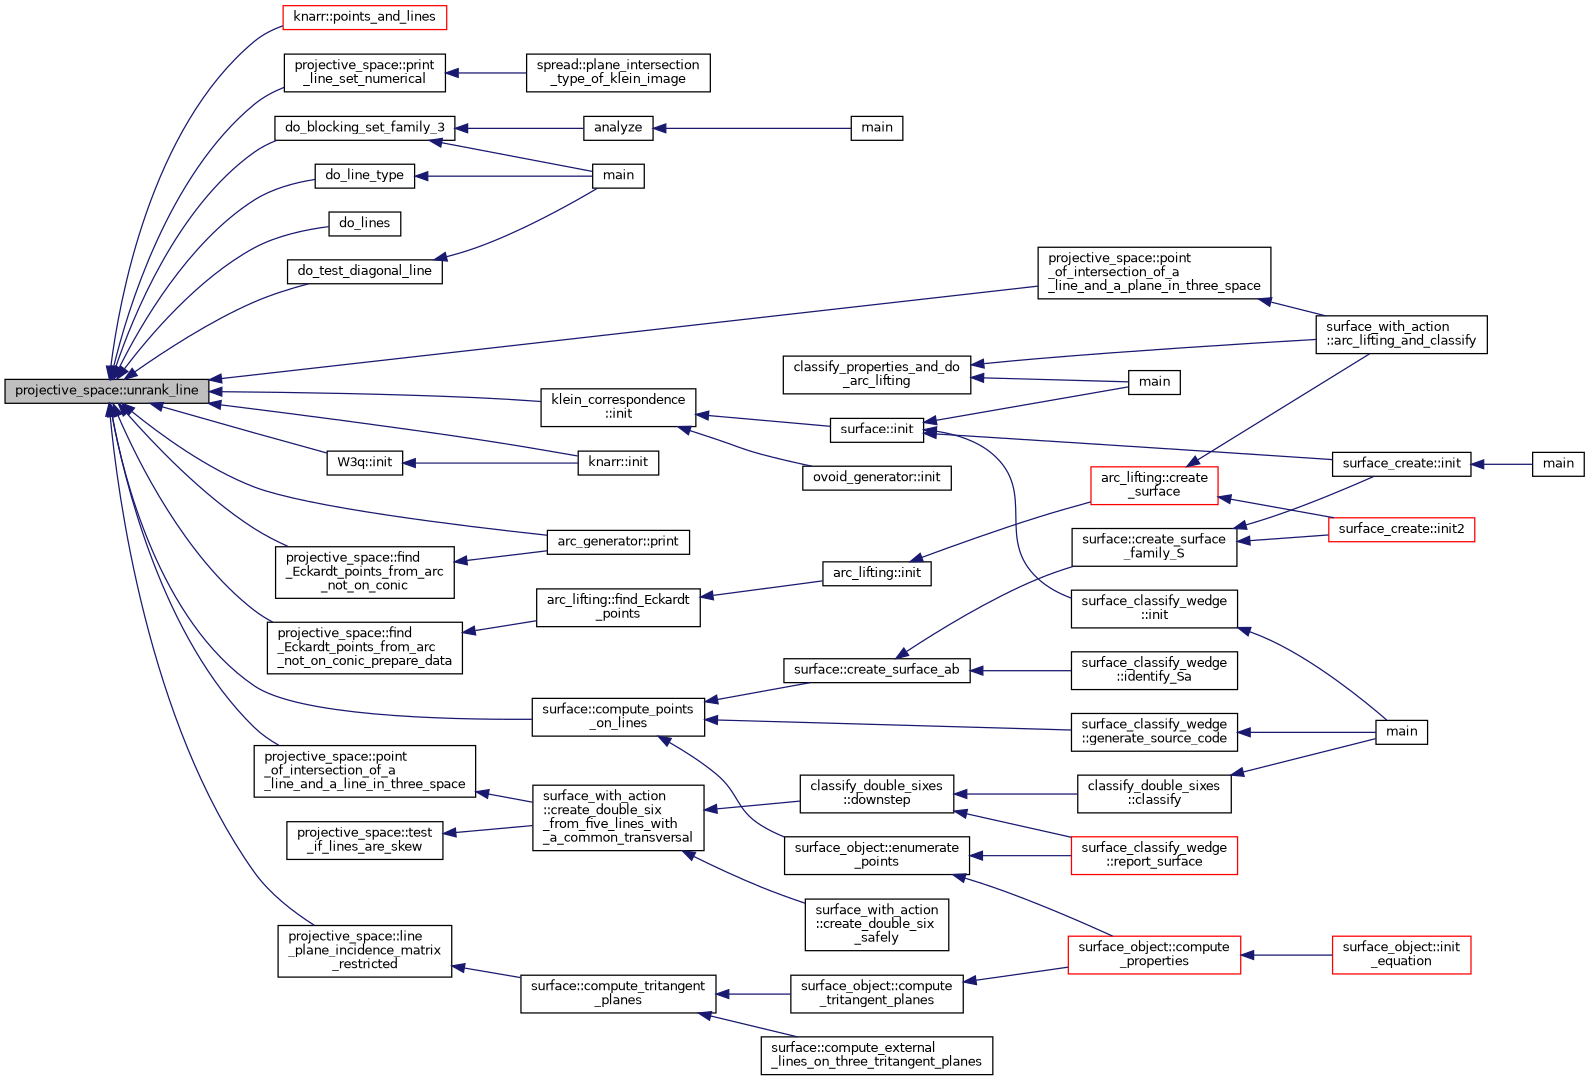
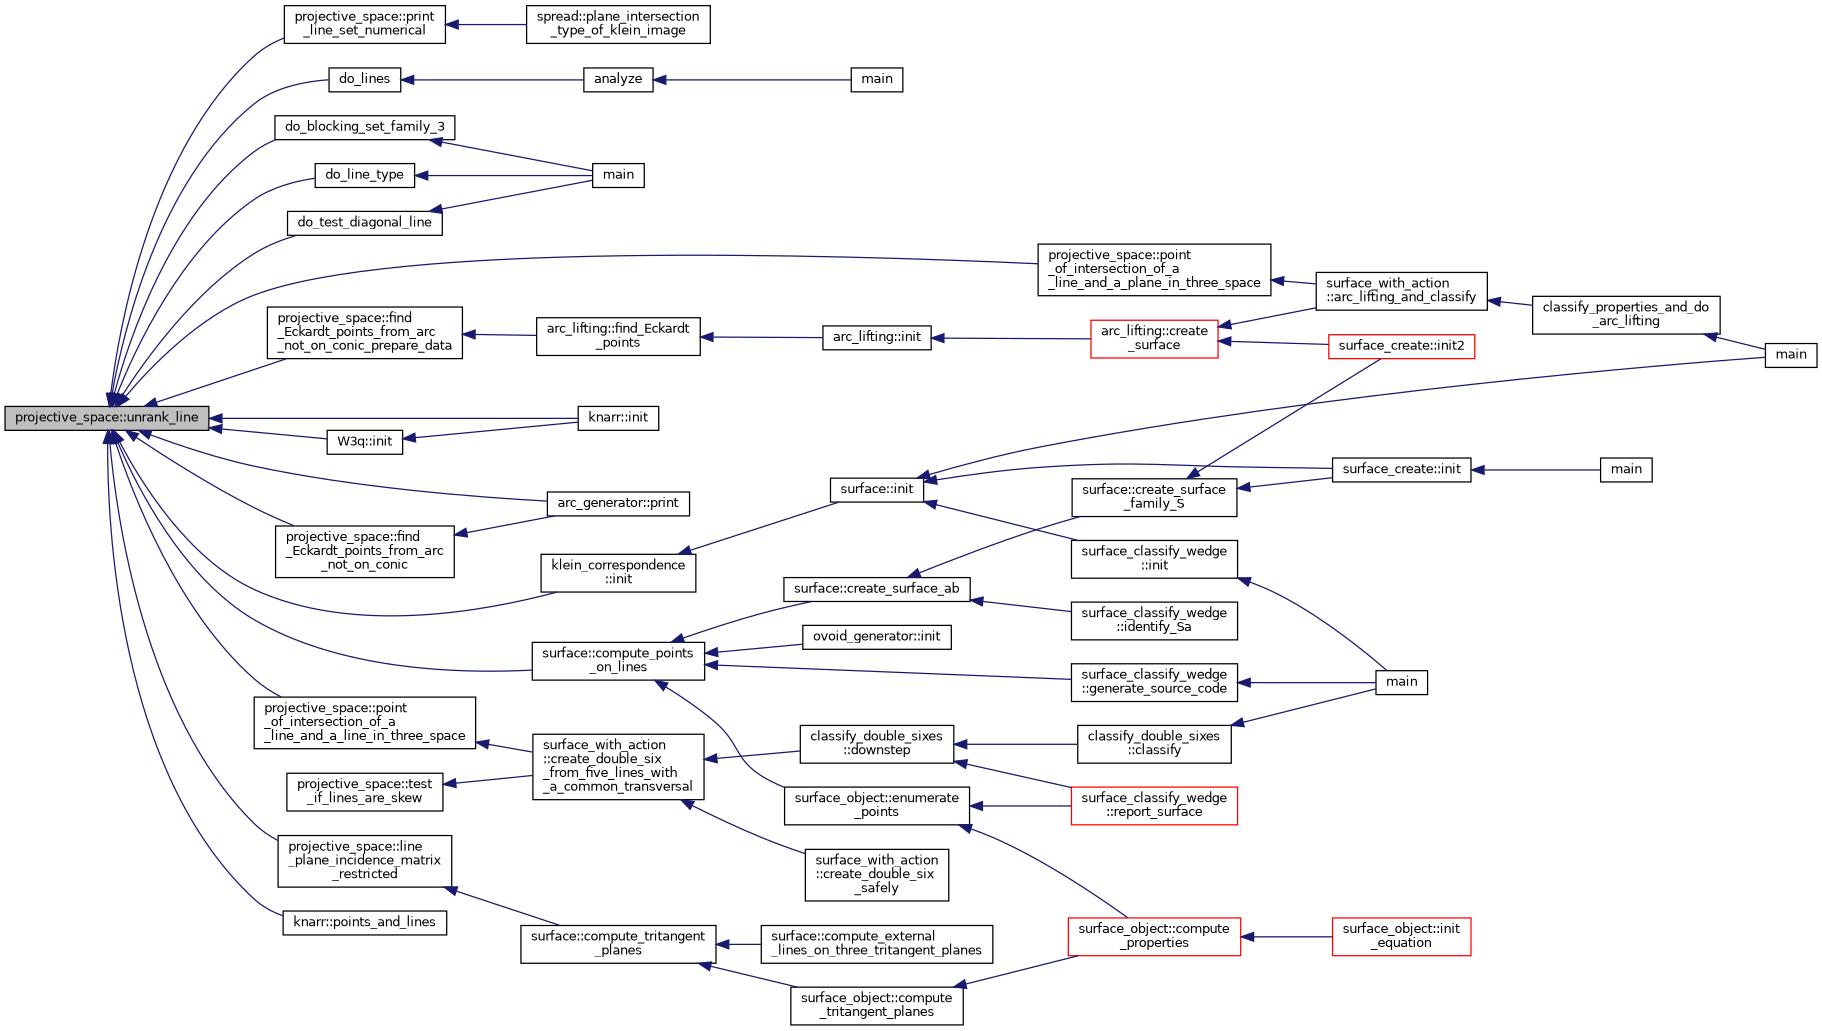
  digraph {
    rankdir=LR
    node [color=black fillcolor=white fontname=Helvetica fontsize=10 shape=record style=filled]
    edge [color=midnightblue dir=back fontname=Helvetica fontsize=10 labelfontname=Helvetica labelfontsize=10 style=solid]
    n1 [fillcolor=grey75 fontcolor=black height=0.2 label="projective_space::unrank_line" width=0.4]
    n2 [height=0.2 label=do_lines width=0.4]
    n3 [height=0.2 label=do_blocking_set_family_3 width=0.4]
    n4 [height=0.2 label=do_line_type width=0.4]
    n5 [height=0.2 label=do_test_diagonal_line width=0.4]
    n6 [height=0.2 label="klein_correspondence\l::init" width=0.4]
    n7 [height=0.2 label="knarr::init" width=0.4]
-   n8 [color=red height=0.2 label="knarr::points_and_lines" width=0.4]
+   n8 [height=0.2 label="knarr::points_and_lines" width=0.4]
    n9 [height=0.2 label="projective_space::find\l_Eckardt_points_from_arc\l_not_on_conic" width=0.4]
    n10 [height=0.2 label="projective_space::find\l_Eckardt_points_from_arc\l_not_on_conic_prepare_data" width=0.4]
    n11 [height=0.2 label="projective_space::print\l_line_set_numerical" width=0.4]
    n12 [height=0.2 label="projective_space::line\l_plane_incidence_matrix\l_restricted" width=0.4]
    n13 [height=0.2 label="projective_space::point\l_of_intersection_of_a\l_line_and_a_line_in_three_space" width=0.4]
    n14 [height=0.2 label="projective_space::point\l_of_intersection_of_a\l_line_and_a_plane_in_three_space" width=0.4]
    n15 [height=0.2 label="surface::compute_points\l_on_lines" width=0.4]
    n16 [height=0.2 label="W3q::init" width=0.4]
    n17 [height=0.2 label="arc_generator::print" width=0.4]
    n18 [height=0.2 label=analyze width=0.4]
    n19 [height=0.2 label=main width=0.4]
    n20 [height=0.2 label="ovoid_generator::init" width=0.4]
    n21 [height=0.2 label="surface::init" width=0.4]
    n22 [height=0.2 label="arc_lifting::find_Eckardt\l_points" width=0.4]
    n23 [height=0.2 label="spread::plane_intersection\l_type_of_klein_image" width=0.4]
    n24 [height=0.2 label="surface::compute_tritangent\l_planes" width=0.4]
    n25 [height=0.2 label="projective_space::test\l_if_lines_are_skew" width=0.4]
    n26 [height=0.2 label="surface_with_action\l::create_double_six\l_from_five_lines_with\l_a_common_transversal" width=0.4]
    n27 [height=0.2 label="surface_with_action\l::arc_lifting_and_classify" width=0.4]
    n28 [height=0.2 label="surface::create_surface_ab" width=0.4]
    n29 [height=0.2 label="surface_object::enumerate\l_points" width=0.4]
    n30 [height=0.2 label="surface_classify_wedge\l::generate_source_code" width=0.4]
    n31 [height=0.2 label=main width=0.4]
    n32 [height=0.2 label=main width=0.4]
    n33 [height=0.2 label="surface_classify_wedge\l::init" width=0.4]
    n34 [height=0.2 label="surface_create::init" width=0.4]
    n35 [height=0.2 label=main width=0.4]
    n36 [height=0.2 label=main width=0.4]
    n37 [height=0.2 label="arc_lifting::init" width=0.4]
    n38 [color=red height=0.2 label="arc_lifting::create\l_surface" width=0.4]
    n39 [color=red height=0.2 label="surface_create::init2" width=0.4]
    n40 [height=0.2 label="classify_properties_and_do\l_arc_lifting" width=0.4]
    n41 [height=0.2 label="surface::compute_external\l_lines_on_three_tritangent_planes" width=0.4]
    n42 [height=0.2 label="surface_object::compute\l_tritangent_planes" width=0.4]
    n43 [color=red height=0.2 label="surface_object::compute\l_properties" width=0.4]
    n44 [color=red height=0.2 label="surface_object::init\l_equation" width=0.4]
    n45 [color=red height=0.2 label="surface_classify_wedge\l::report_surface" width=0.4]
    n46 [height=0.2 label="classify_double_sixes\l::downstep" width=0.4]
    n47 [height=0.2 label="surface_with_action\l::create_double_six\l_safely" width=0.4]
    n48 [height=0.2 label="classify_double_sixes\l::classify" width=0.4]
    n49 [height=0.2 label="surface::create_surface\l_family_S" width=0.4]
    n50 [height=0.2 label="surface_classify_wedge\l::identify_Sa" width=0.4]
    n1 -> n2
    n1 -> n3
    n1 -> n4
    n1 -> n5
    n1 -> n6
    n1 -> n7
    n1 -> n8
    n1 -> n9
    n1 -> n10
    n1 -> n11
    n1 -> n12
    n1 -> n13
    n1 -> n14
    n1 -> n15
    n1 -> n16
    n1 -> n17
-   n3 -> n18
+   n2 -> n18
    n3 -> n19
    n4 -> n19
    n5 -> n19
-   n6 -> n20
+   n15 -> n20
    n6 -> n21
    n9 -> n17
    n10 -> n22
    n11 -> n23
    n12 -> n24
    n13 -> n26
    n14 -> n27
    n15 -> n28
    n15 -> n29
    n15 -> n30
    n16 -> n7
    n18 -> n31
    n21 -> n32
    n21 -> n33
    n21 -> n34
    n22 -> n37
    n24 -> n41
    n24 -> n42
    n25 -> n26
    n26 -> n46
    n26 -> n47
-   n40 -> n27
+   n27 -> n40
    n28 -> n49
    n28 -> n50
    n29 -> n43
    n29 -> n45
    n30 -> n35
    n33 -> n35
    n34 -> n36
    n37 -> n38
    n38 -> n27
    n38 -> n39
    n40 -> n32
    n42 -> n43
    n43 -> n44
    n46 -> n45
    n46 -> n48
    n48 -> n35
    n49 -> n34
    n49 -> n39
  }
